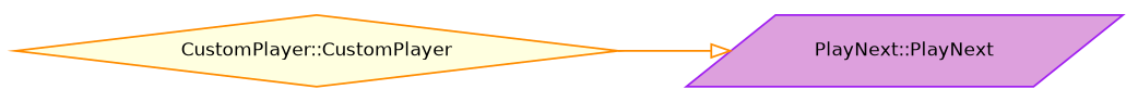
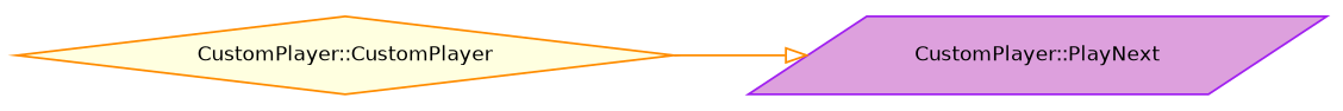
  digraph {
    rankdir=LR
    node [fontname=Helvetica fontsize=10 style=filled]
    n1 [color=darkorange fillcolor=lightyellow fontcolor=black height=0.2 label="CustomPlayer::CustomPlayer" shape=diamond width=0.4]
-   n2 [color=purple fillcolor=plum height=0.2 label="PlayNext::PlayNext" shape=parallelogram width=0.4]
+   n2 [color=purple fillcolor=plum height=0.2 label="CustomPlayer::PlayNext" shape=parallelogram width=0.4]
    n1 -> n2 [color=darkorange fontname=Helvetica fontsize=10 labelfontname=Helvetica labelfontsize=10 style=solid arrowhead=onormal]
  }
